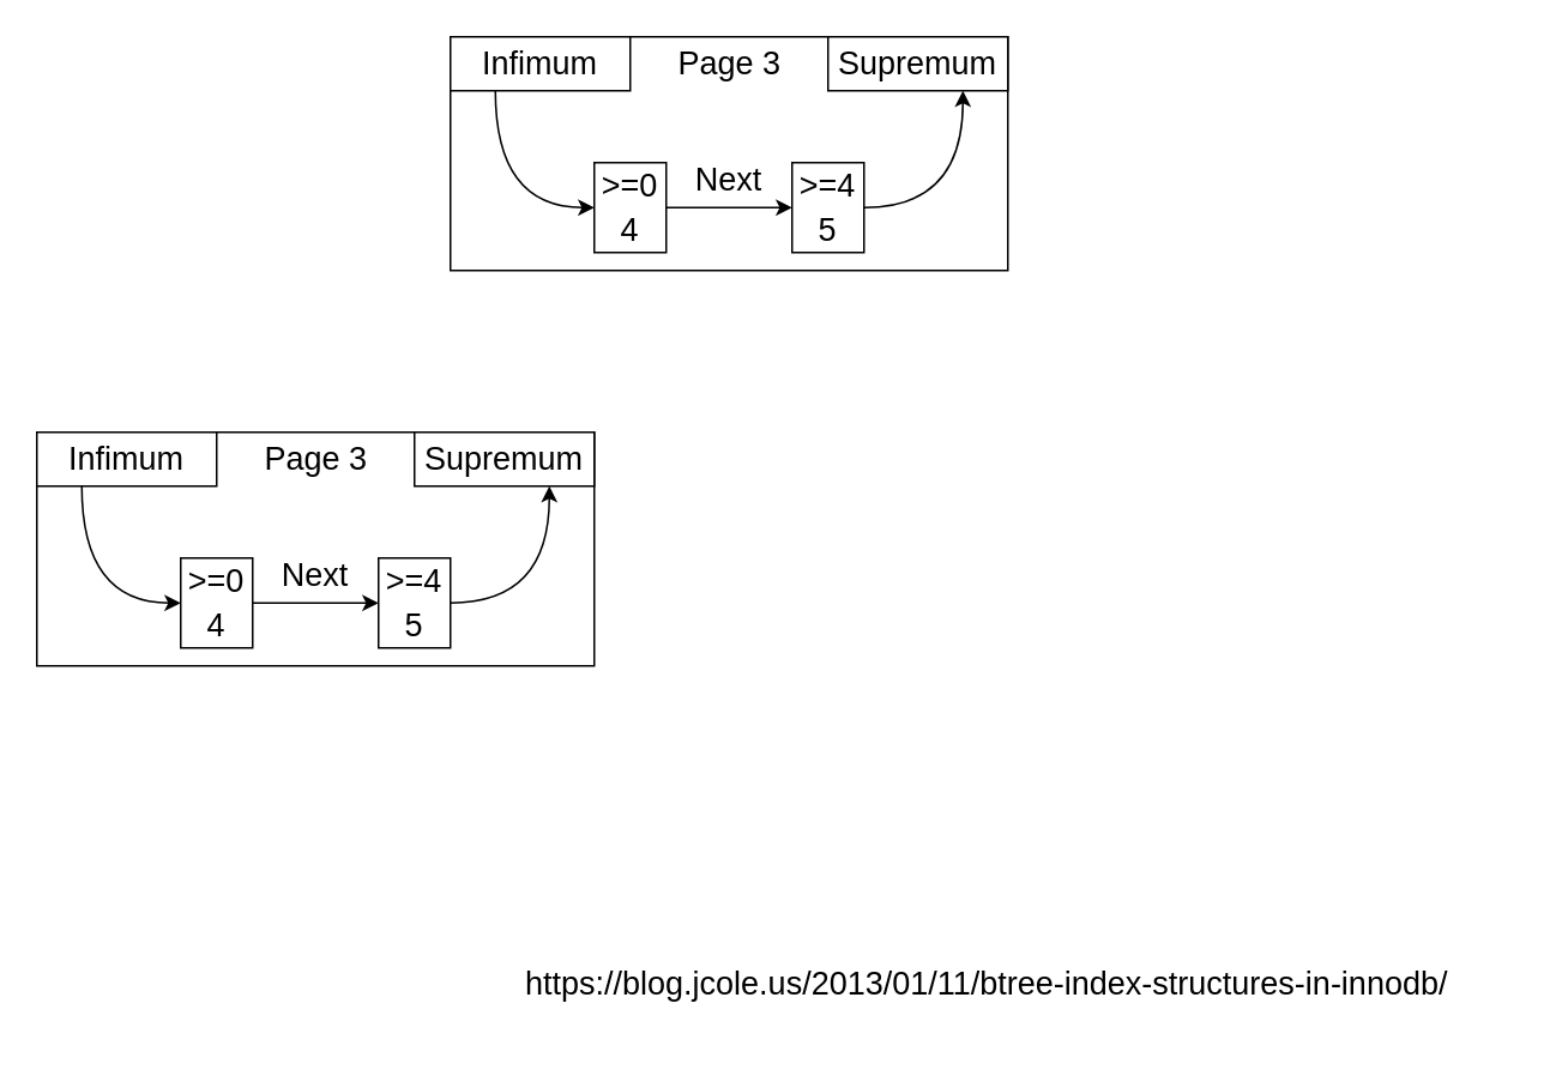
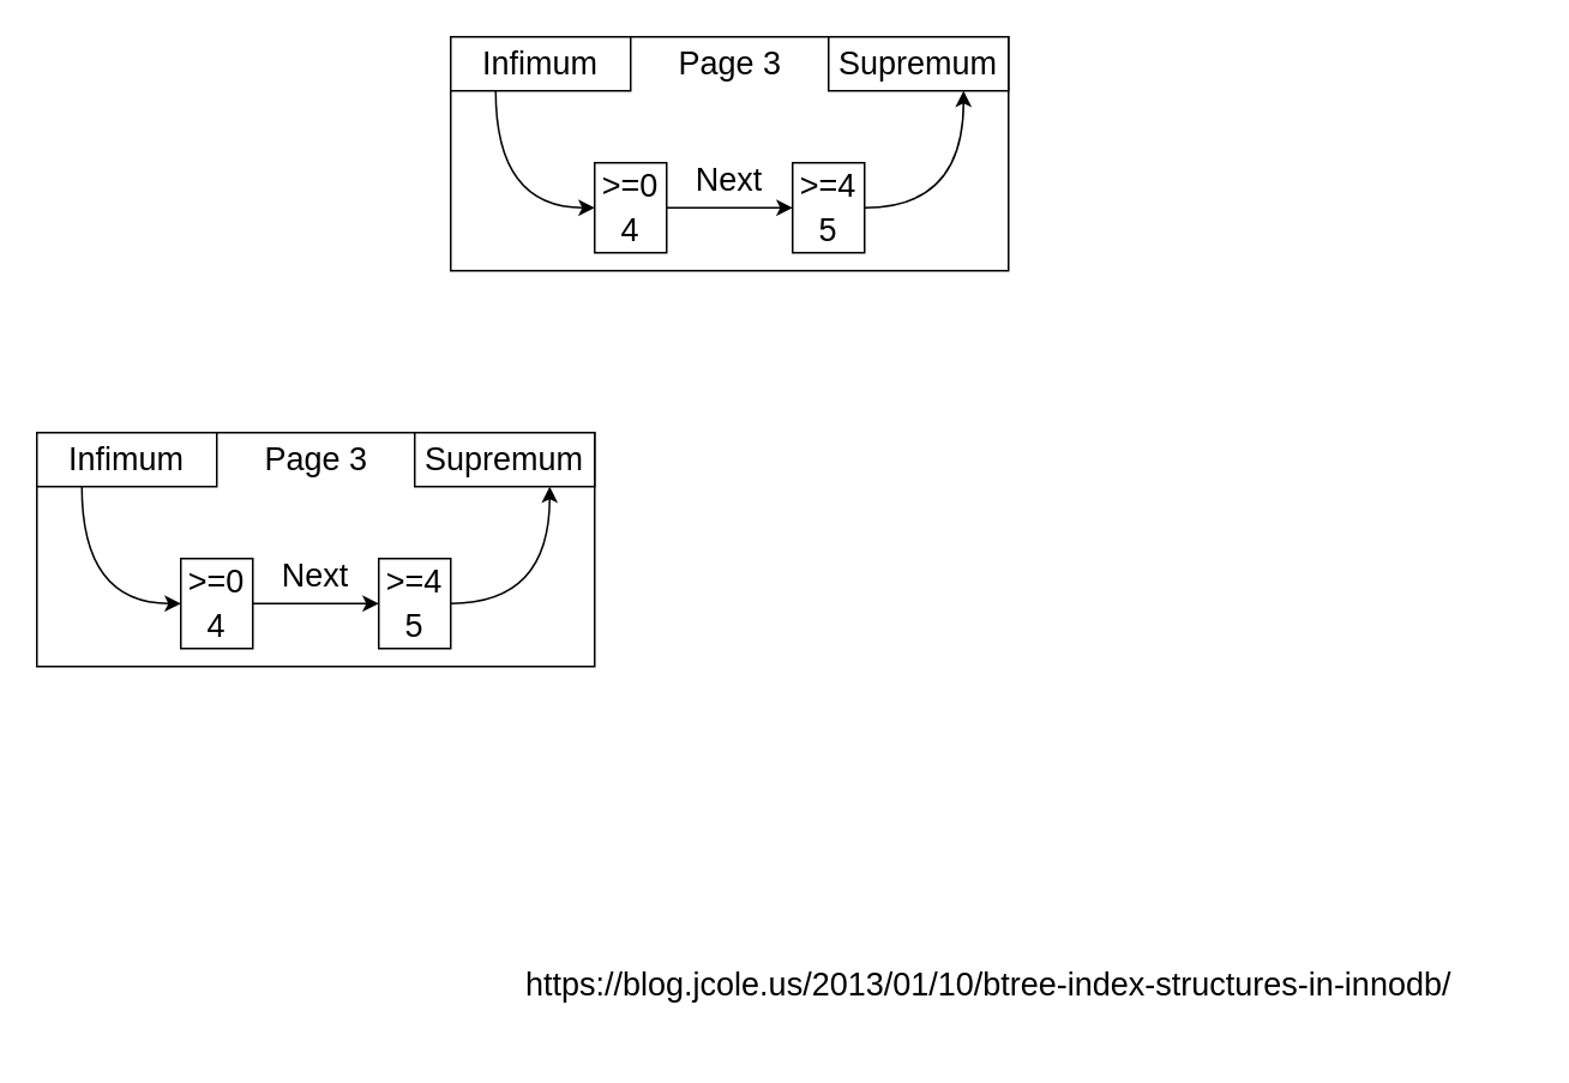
  <mxCell id="0" />
  <mxCell id="1" parent="0" />
  <mxCell id="2" value="" style="rounded=0;whiteSpace=wrap;html=1;" vertex="1" parent="1"><mxGeometry x="250" y="20" width="310" height="130" as="geometry" /></mxCell>
  <mxCell id="3" value="&lt;font style=&quot;font-size: 18px;&quot;&gt;Infimum&lt;/font&gt;" style="rounded=0;whiteSpace=wrap;html=1;" vertex="1" parent="1"><mxGeometry x="250" y="20" width="100" height="30" as="geometry" /></mxCell>
  <mxCell id="4" value="&lt;font style=&quot;font-size: 18px;&quot;&gt;Supremum&lt;/font&gt;" style="rounded=0;whiteSpace=wrap;html=1;" vertex="1" parent="1"><mxGeometry x="460" y="20" width="100" height="30" as="geometry" /></mxCell>
  <mxCell id="5" value="&lt;font style=&quot;font-size: 18px;&quot;&gt;Page 3&lt;/font&gt;" style="text;html=1;strokeColor=none;fillColor=none;align=center;verticalAlign=middle;whiteSpace=wrap;rounded=0;" vertex="1" parent="1"><mxGeometry x="367.5" y="20" width="75" height="30" as="geometry" /></mxCell>
  <mxCell id="6" value="" style="endArrow=classic;html=1;strokeColor=default;fontSize=18;exitX=0.25;exitY=1;exitDx=0;exitDy=0;entryX=0;entryY=0.5;entryDx=0;entryDy=0;edgeStyle=orthogonalEdgeStyle;curved=1;" edge="1" parent="1" source="3" target="7"><mxGeometry width="50" height="50" relative="1" as="geometry"><mxPoint x="330" y="100" as="sourcePoint" /><mxPoint x="380" y="50" as="targetPoint" /></mxGeometry></mxCell>
  <mxCell id="7" value="" style="rounded=0;whiteSpace=wrap;html=1;container=0;" vertex="1" parent="1"><mxGeometry x="330" y="90" width="40" height="50" as="geometry" /></mxCell>
  <mxCell id="8" value="&lt;font style=&quot;font-size: 18px;&quot;&gt;&amp;gt;=0&lt;/font&gt;" style="text;html=1;strokeColor=none;fillColor=none;align=center;verticalAlign=middle;whiteSpace=wrap;rounded=0;container=0;" vertex="1" parent="1"><mxGeometry x="330" y="90" width="40" height="25" as="geometry" /></mxCell>
  <mxCell id="9" value="&lt;font style=&quot;font-size: 18px;&quot;&gt;4&lt;/font&gt;" style="text;html=1;strokeColor=none;fillColor=none;align=center;verticalAlign=middle;whiteSpace=wrap;rounded=0;container=0;" vertex="1" parent="1"><mxGeometry x="330" y="115" width="40" height="25" as="geometry" /></mxCell>
  <mxCell id="10" value="" style="endArrow=classic;html=1;strokeColor=default;fontSize=18;curved=1;exitX=1;exitY=0.5;exitDx=0;exitDy=0;entryX=0.75;entryY=1;entryDx=0;entryDy=0;edgeStyle=orthogonalEdgeStyle;" edge="1" parent="1" source="11" target="4"><mxGeometry width="50" height="50" relative="1" as="geometry"><mxPoint x="480" y="100" as="sourcePoint" /><mxPoint x="530" y="50" as="targetPoint" /></mxGeometry></mxCell>
  <mxCell id="11" value="" style="rounded=0;whiteSpace=wrap;html=1;" vertex="1" parent="1"><mxGeometry x="440" y="90" width="40" height="50" as="geometry" /></mxCell>
  <mxCell id="12" value="&lt;font style=&quot;font-size: 18px;&quot;&gt;&amp;gt;=4&lt;/font&gt;" style="text;html=1;strokeColor=none;fillColor=none;align=center;verticalAlign=middle;whiteSpace=wrap;rounded=0;" vertex="1" parent="1"><mxGeometry x="440" y="90" width="40" height="25" as="geometry" /></mxCell>
  <mxCell id="13" value="&lt;font style=&quot;font-size: 18px;&quot;&gt;5&lt;/font&gt;" style="text;html=1;strokeColor=none;fillColor=none;align=center;verticalAlign=middle;whiteSpace=wrap;rounded=0;" vertex="1" parent="1"><mxGeometry x="440" y="115" width="40" height="25" as="geometry" /></mxCell>
  <mxCell id="14" value="" style="endArrow=classic;html=1;strokeColor=default;fontSize=18;curved=1;exitX=1;exitY=0.5;exitDx=0;exitDy=0;entryX=0;entryY=0.5;entryDx=0;entryDy=0;" edge="1" parent="1" source="7" target="11"><mxGeometry width="50" height="50" relative="1" as="geometry"><mxPoint x="320" y="70" as="sourcePoint" /><mxPoint x="370" y="20" as="targetPoint" /></mxGeometry></mxCell>
  <mxCell id="15" value="Next" style="text;html=1;strokeColor=none;fillColor=none;align=center;verticalAlign=middle;whiteSpace=wrap;rounded=0;fontSize=18;" vertex="1" parent="1"><mxGeometry x="375" y="85" width="60" height="30" as="geometry" /></mxCell>
  <mxCell id="16" value="" style="rounded=0;whiteSpace=wrap;html=1;" vertex="1" parent="1"><mxGeometry x="20" y="240" width="310" height="130" as="geometry" /></mxCell>
  <mxCell id="17" value="&lt;font style=&quot;font-size: 18px;&quot;&gt;Infimum&lt;/font&gt;" style="rounded=0;whiteSpace=wrap;html=1;" vertex="1" parent="1"><mxGeometry x="20" y="240" width="100" height="30" as="geometry" /></mxCell>
  <mxCell id="18" value="&lt;font style=&quot;font-size: 18px;&quot;&gt;Supremum&lt;/font&gt;" style="rounded=0;whiteSpace=wrap;html=1;" vertex="1" parent="1"><mxGeometry x="230" y="240" width="100" height="30" as="geometry" /></mxCell>
  <mxCell id="19" value="&lt;font style=&quot;font-size: 18px;&quot;&gt;Page 3&lt;/font&gt;" style="text;html=1;strokeColor=none;fillColor=none;align=center;verticalAlign=middle;whiteSpace=wrap;rounded=0;" vertex="1" parent="1"><mxGeometry x="137.5" y="240" width="75" height="30" as="geometry" /></mxCell>
  <mxCell id="20" value="" style="endArrow=classic;html=1;strokeColor=default;fontSize=18;exitX=0.25;exitY=1;exitDx=0;exitDy=0;entryX=0;entryY=0.5;entryDx=0;entryDy=0;edgeStyle=orthogonalEdgeStyle;curved=1;" edge="1" parent="1" source="17" target="21"><mxGeometry width="50" height="50" relative="1" as="geometry"><mxPoint x="100" y="320" as="sourcePoint" /><mxPoint x="150" y="270" as="targetPoint" /></mxGeometry></mxCell>
  <mxCell id="21" value="" style="rounded=0;whiteSpace=wrap;html=1;container=0;" vertex="1" parent="1"><mxGeometry x="100" y="310" width="40" height="50" as="geometry" /></mxCell>
  <mxCell id="22" value="&lt;font style=&quot;font-size: 18px;&quot;&gt;&amp;gt;=0&lt;/font&gt;" style="text;html=1;strokeColor=none;fillColor=none;align=center;verticalAlign=middle;whiteSpace=wrap;rounded=0;container=0;" vertex="1" parent="1"><mxGeometry x="100" y="310" width="40" height="25" as="geometry" /></mxCell>
  <mxCell id="23" value="&lt;font style=&quot;font-size: 18px;&quot;&gt;4&lt;/font&gt;" style="text;html=1;strokeColor=none;fillColor=none;align=center;verticalAlign=middle;whiteSpace=wrap;rounded=0;container=0;" vertex="1" parent="1"><mxGeometry x="100" y="335" width="40" height="25" as="geometry" /></mxCell>
  <mxCell id="24" value="" style="endArrow=classic;html=1;strokeColor=default;fontSize=18;curved=1;exitX=1;exitY=0.5;exitDx=0;exitDy=0;entryX=0.75;entryY=1;entryDx=0;entryDy=0;edgeStyle=orthogonalEdgeStyle;" edge="1" parent="1" source="25" target="18"><mxGeometry width="50" height="50" relative="1" as="geometry"><mxPoint x="250" y="320" as="sourcePoint" /><mxPoint x="300" y="270" as="targetPoint" /></mxGeometry></mxCell>
  <mxCell id="25" value="" style="rounded=0;whiteSpace=wrap;html=1;" vertex="1" parent="1"><mxGeometry x="210" y="310" width="40" height="50" as="geometry" /></mxCell>
  <mxCell id="26" value="&lt;font style=&quot;font-size: 18px;&quot;&gt;&amp;gt;=4&lt;/font&gt;" style="text;html=1;strokeColor=none;fillColor=none;align=center;verticalAlign=middle;whiteSpace=wrap;rounded=0;" vertex="1" parent="1"><mxGeometry x="210" y="310" width="40" height="25" as="geometry" /></mxCell>
  <mxCell id="27" value="&lt;font style=&quot;font-size: 18px;&quot;&gt;5&lt;/font&gt;" style="text;html=1;strokeColor=none;fillColor=none;align=center;verticalAlign=middle;whiteSpace=wrap;rounded=0;" vertex="1" parent="1"><mxGeometry x="210" y="335" width="40" height="25" as="geometry" /></mxCell>
  <mxCell id="28" value="" style="endArrow=classic;html=1;strokeColor=default;fontSize=18;curved=1;exitX=1;exitY=0.5;exitDx=0;exitDy=0;entryX=0;entryY=0.5;entryDx=0;entryDy=0;" edge="1" parent="1" source="21" target="25"><mxGeometry width="50" height="50" relative="1" as="geometry"><mxPoint x="90" y="290" as="sourcePoint" /><mxPoint x="140" y="240" as="targetPoint" /></mxGeometry></mxCell>
  <mxCell id="29" value="Next" style="text;html=1;strokeColor=none;fillColor=none;align=center;verticalAlign=middle;whiteSpace=wrap;rounded=0;fontSize=18;" vertex="1" parent="1"><mxGeometry x="145" y="305" width="60" height="30" as="geometry" /></mxCell>
- <mxCell id="30" value="https://blog.jcole.us/2013/01/11/btree-index-structures-in-innodb/" style="text;whiteSpace=wrap;html=1;fontSize=18;" vertex="1" parent="1"><mxGeometry x="290" y="530" width="560" height="50" as="geometry" /></mxCell>
+ <mxCell id="30" value="https://blog.jcole.us/2013/01/10/btree-index-structures-in-innodb/" style="text;whiteSpace=wrap;html=1;fontSize=18;" vertex="1" parent="1"><mxGeometry x="290" y="530" width="560" height="50" as="geometry" /></mxCell>
